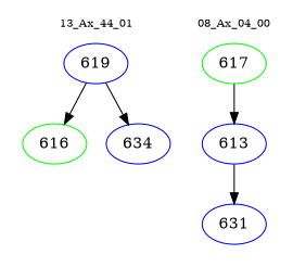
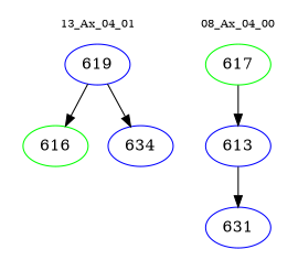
  digraph {
    node [color=blue]
    edge [color=black]
    n1 [color=green label=616]
    n2 [label=619]
    n3 [label=634]
    n4 [color=green label=617]
    n5 [label=613]
    n6 [label=631]
    subgraph cluster_1 {
      color=white
      fontsize=10
-     label="13_Ax_44_01"
+     label="13_Ax_04_01"
      n1
      n2
      n3
    }
    subgraph cluster_2 {
      color=white
      fontsize=10
      label="08_Ax_04_00"
      n4
      n5
      n6
    }
    n2 -> n1
    n2 -> n3
    n4 -> n5
    n5 -> n6
  }
